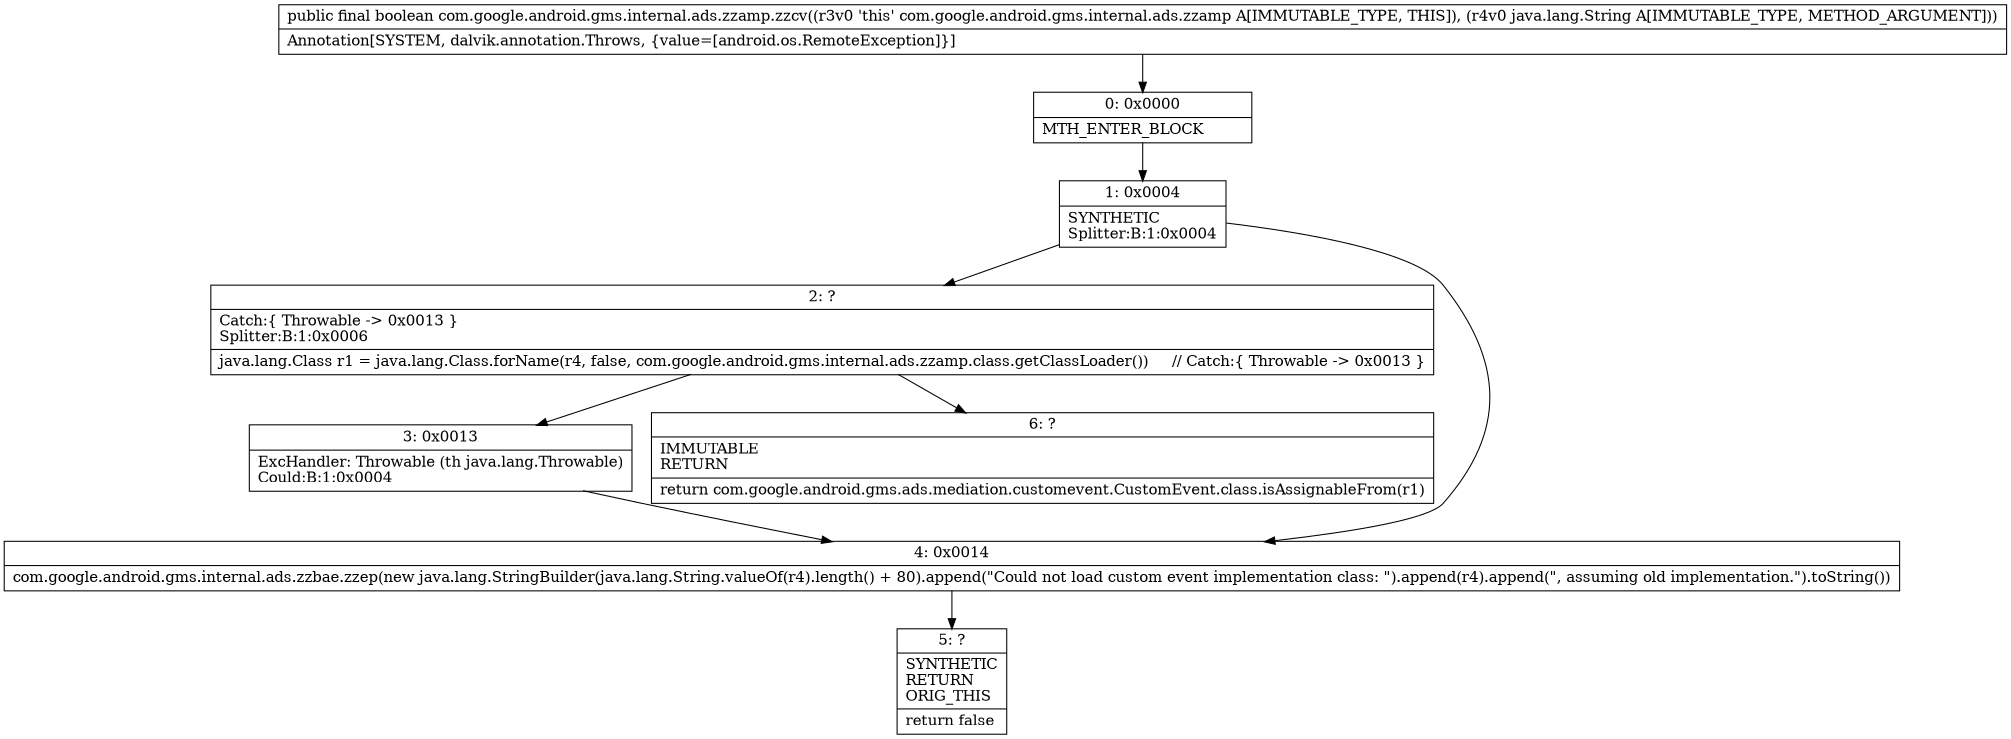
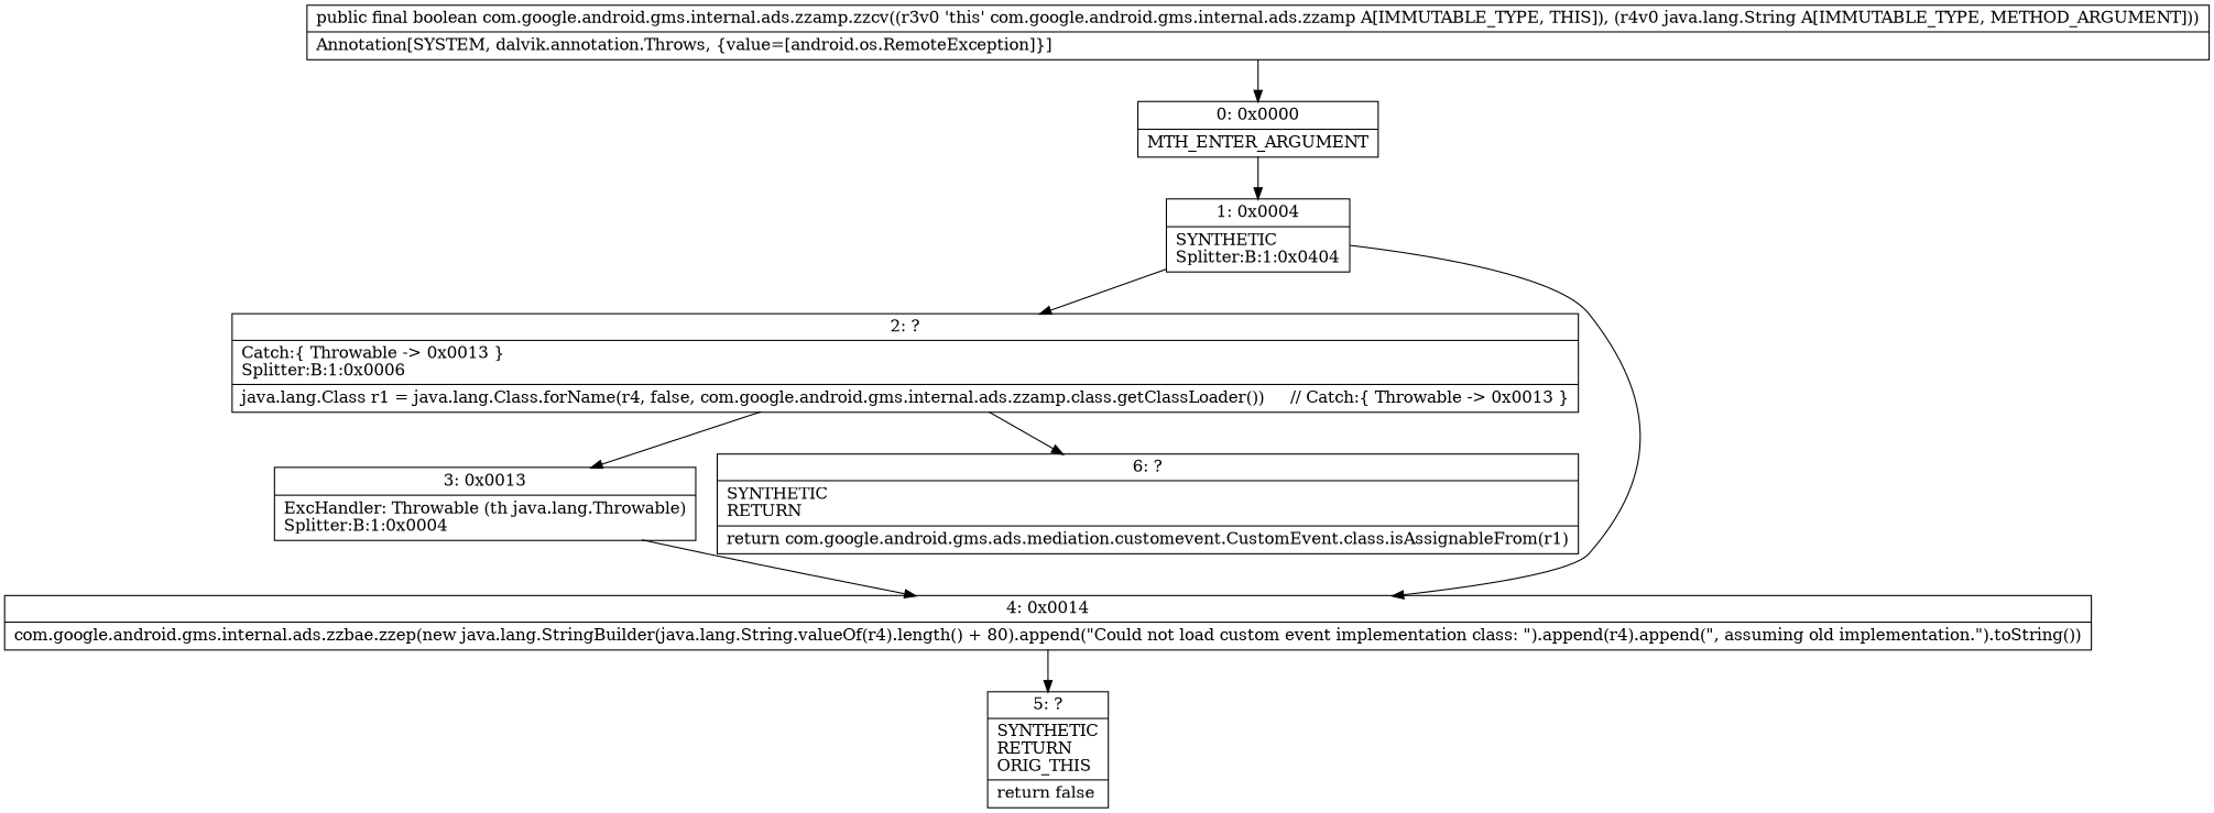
  digraph {
    node [shape=record]
-   n1 [label="{0\:\ 0x0000|MTH_ENTER_BLOCK\l}"]
-   n2 [label="{1\:\ 0x0004|SYNTHETIC\lSplitter:B:1:0x0004\l}"]
+   n1 [label="{0\:\ 0x0000|MTH_ENTER_ARGUMENT\l}"]
+   n2 [label="{1\:\ 0x0004|SYNTHETIC\lSplitter:B:1:0x0404\l}"]
    n3 [label="{2\:\ ?|Catch:\{ Throwable \-\> 0x0013 \}\lSplitter:B:1:0x0006\l|java.lang.Class r1 = java.lang.Class.forName(r4, false, com.google.android.gms.internal.ads.zzamp.class.getClassLoader())     \/\/ Catch:\{ Throwable \-\> 0x0013 \}\l}"]
    n4 [label="{4\:\ 0x0014|com.google.android.gms.internal.ads.zzbae.zzep(new java.lang.StringBuilder(java.lang.String.valueOf(r4).length() + 80).append(\"Could not load custom event implementation class: \").append(r4).append(\", assuming old implementation.\").toString())\l}"]
-   n5 [label="{3\:\ 0x0013|ExcHandler: Throwable (th java.lang.Throwable)\lCould:B:1:0x0004\l}"]
-   n6 [label="{6\:\ ?|IMMUTABLE\lRETURN\l|return com.google.android.gms.ads.mediation.customevent.CustomEvent.class.isAssignableFrom(r1)\l}"]
+   n5 [label="{3\:\ 0x0013|ExcHandler: Throwable (th java.lang.Throwable)\lSplitter:B:1:0x0004\l}"]
+   n6 [label="{6\:\ ?|SYNTHETIC\lRETURN\l|return com.google.android.gms.ads.mediation.customevent.CustomEvent.class.isAssignableFrom(r1)\l}"]
    n7 [label="{5\:\ ?|SYNTHETIC\lRETURN\lORIG_THIS\l|return false\l}"]
    n8 [label="{public final boolean com.google.android.gms.internal.ads.zzamp.zzcv((r3v0 'this' com.google.android.gms.internal.ads.zzamp A[IMMUTABLE_TYPE, THIS]), (r4v0 java.lang.String A[IMMUTABLE_TYPE, METHOD_ARGUMENT]))  | Annotation[SYSTEM, dalvik.annotation.Throws, \{value=[android.os.RemoteException]\}]\l}"]
    n1 -> n2
    n2 -> n3
    n2 -> n4
    n3 -> n5
    n3 -> n6
    n4 -> n7
    n5 -> n4
    n8 -> n1
  }
